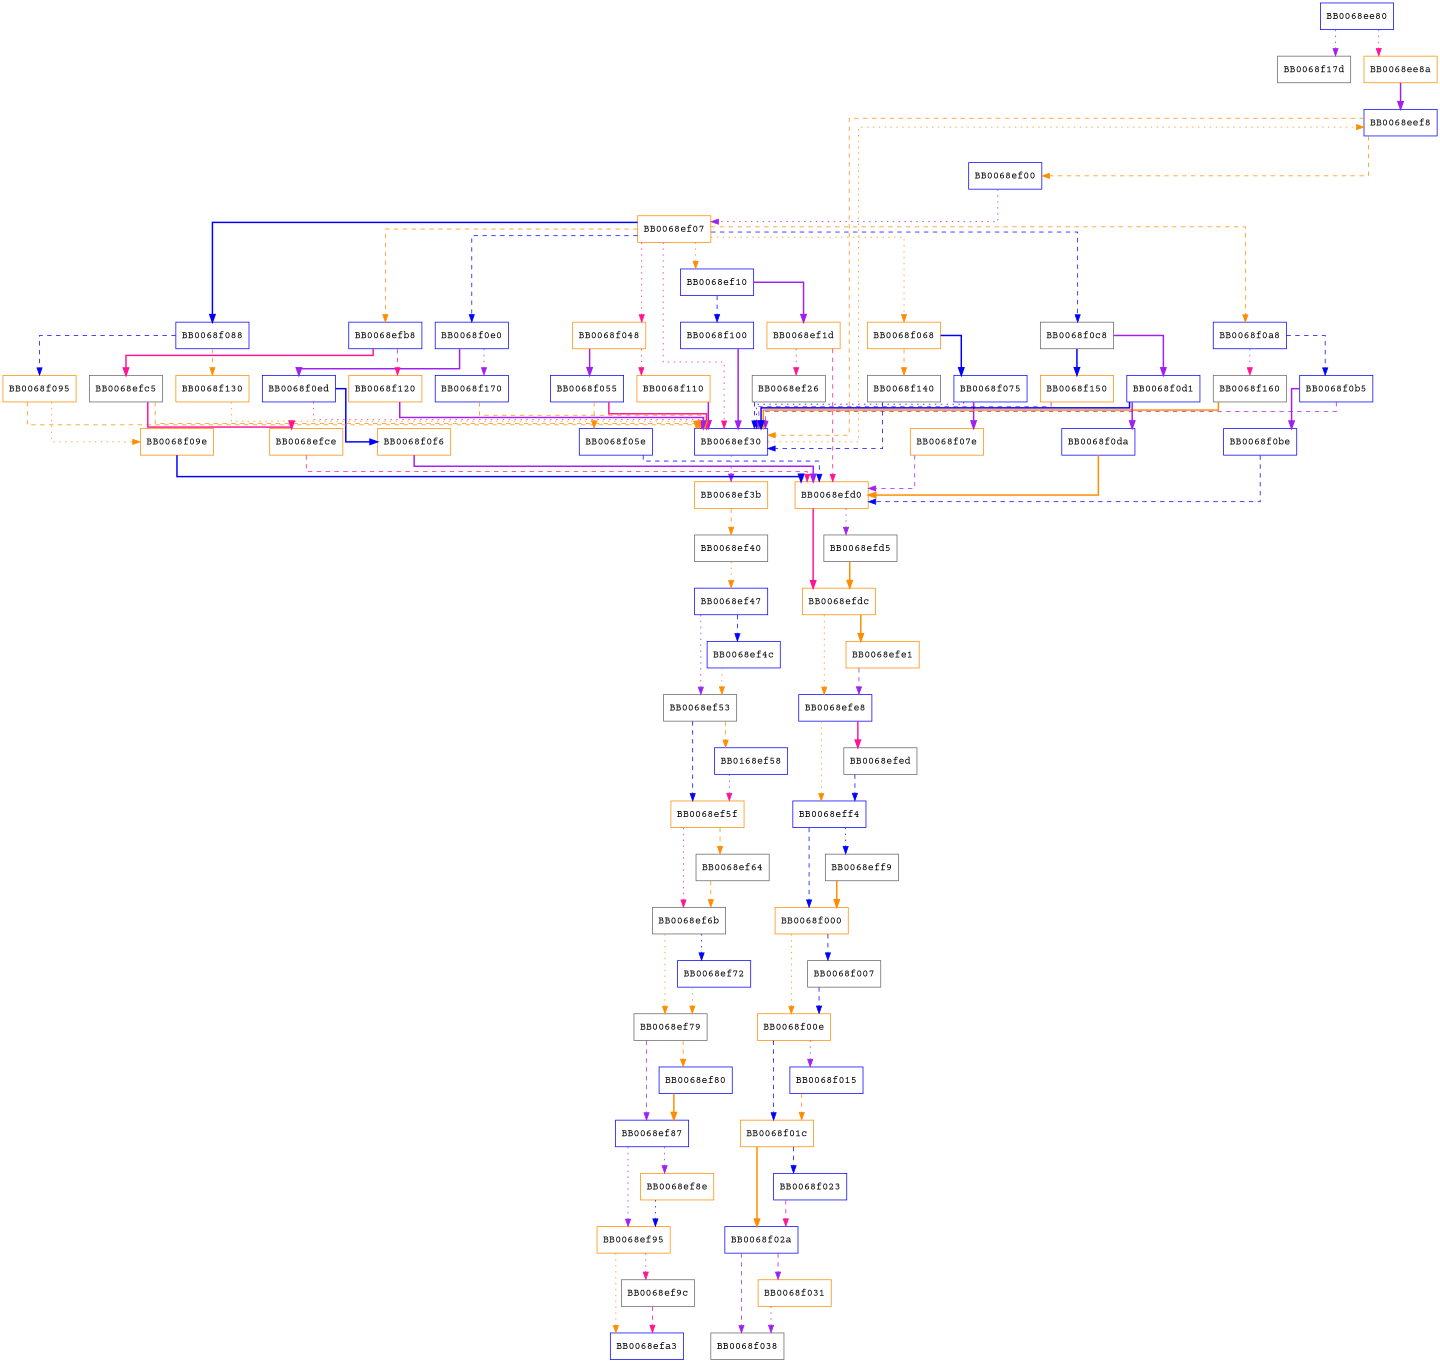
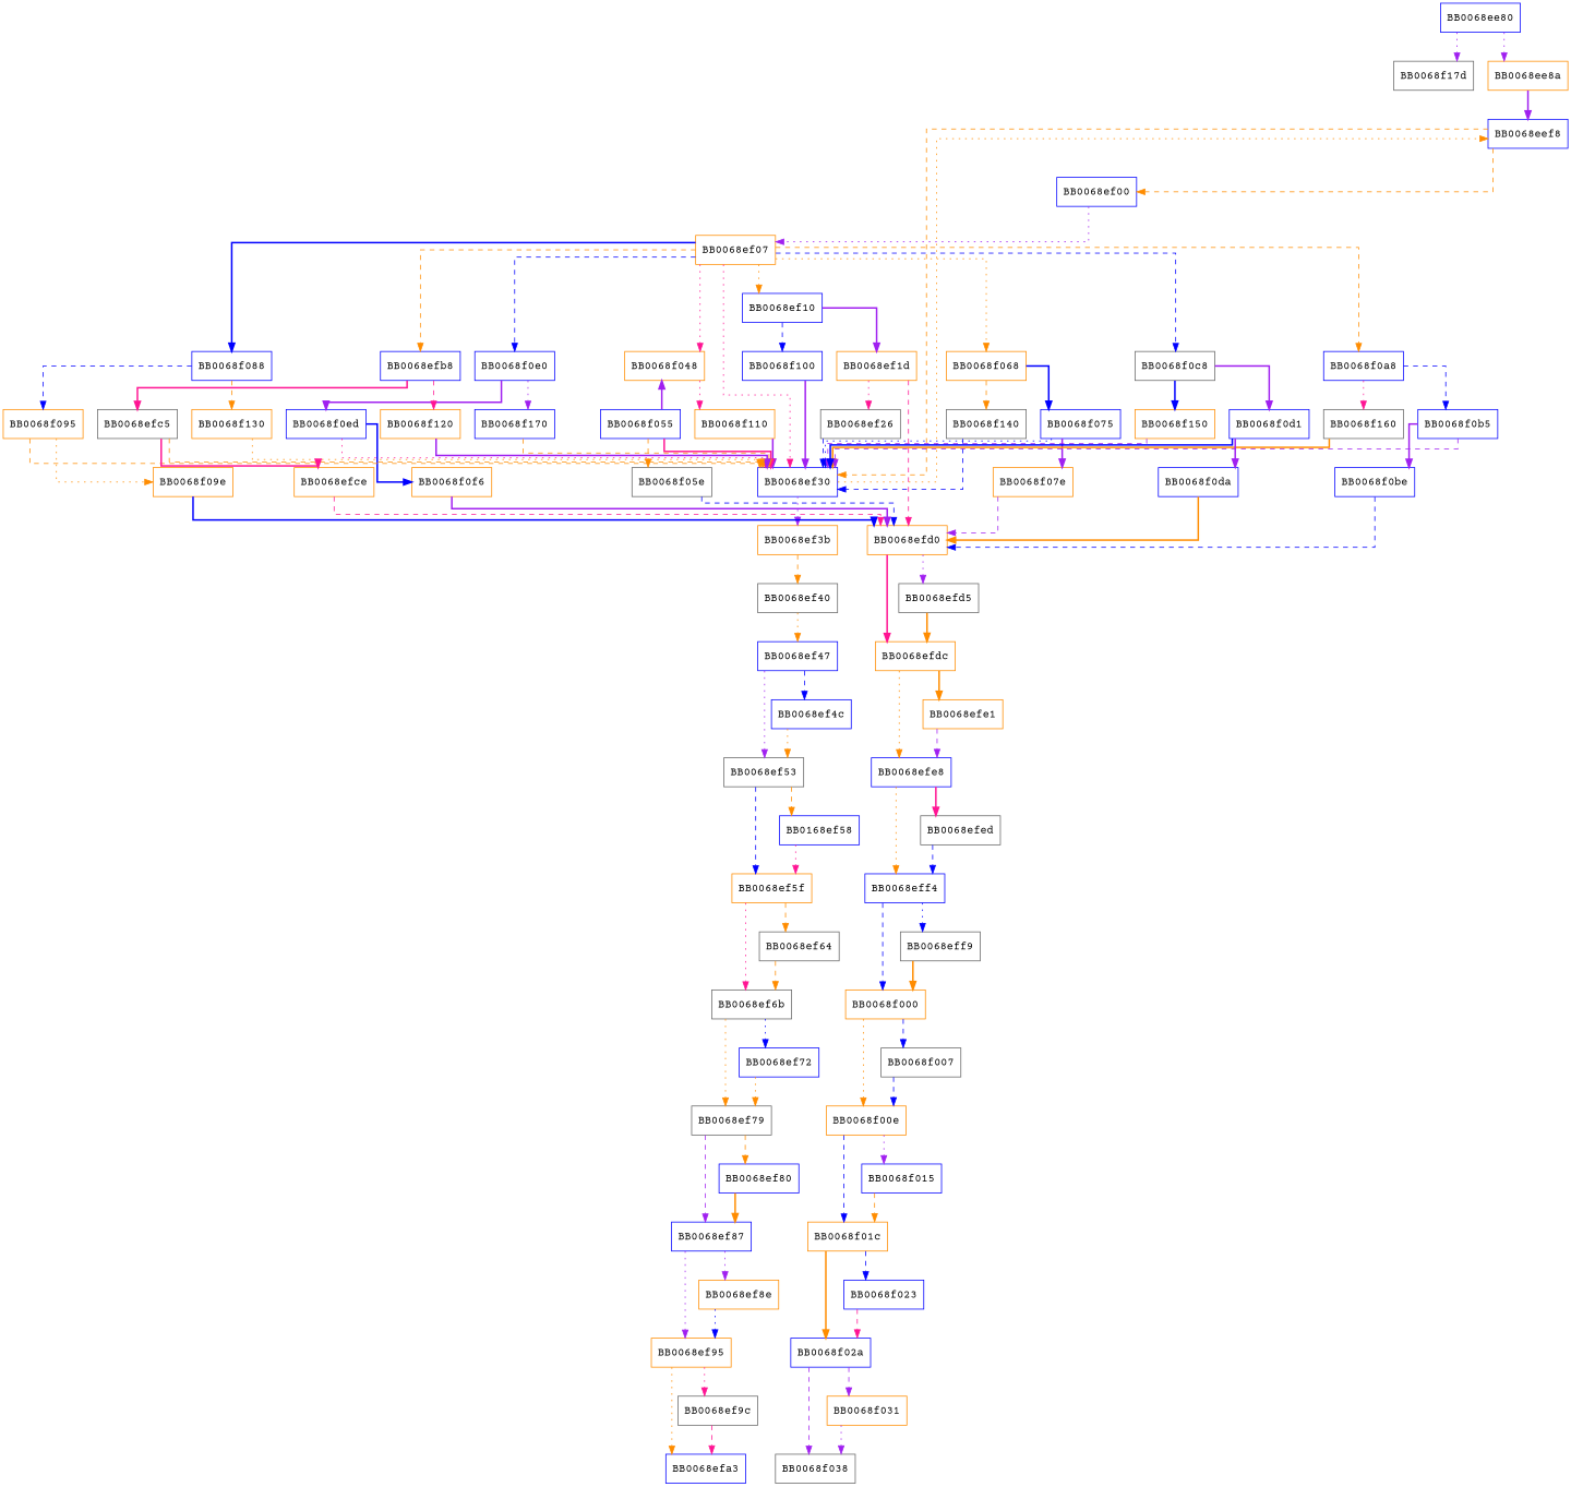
  digraph {
    fontname="Courier Prime"
    splines=ortho
    node [color=blue fontname="Courier Prime" shape=box]
    edge [color=darkorange fontname="Courier Prime" style=dashed]
    BB0068f17d [color=gray40]
    BB0068ee80
    BB0068ee8a [color=darkorange]
    BB0068eef8
    BB0068ef30
    BB0068ef00
    BB0068ef3b [color=darkorange]
    BB0068ef07 [color=darkorange]
    BB0068ef40 [color=gray40]
    BB0068f068 [color=darkorange]
    BB0068f0a8
    BB0068f048 [color=darkorange]
    BB0068f0e0
    BB0068f088
    BB0068f0c8 [color=gray40]
    BB0068efb8
    BB0068ef10
    BB0068f140 [color=gray40]
    BB0068f075
    BB0068f160 [color=gray40]
    BB0068f0b5
    BB0068f110 [color=darkorange]
    BB0068f055
    BB0068f170
    BB0068f0ed
    BB0068f130 [color=darkorange]
    BB0068f095 [color=darkorange]
    BB0068f150 [color=darkorange]
    BB0068f0d1
    BB0068f120 [color=darkorange]
    BB0068efc5 [color=gray40]
    BB0068f100
    BB0068ef1d [color=darkorange]
    BB0068f07e [color=darkorange]
    BB0068f0be
-   BB0068f05e
+   BB0068f05e [color=gray40]
    BB0068f0f6 [color=darkorange]
    BB0068f09e [color=darkorange]
    BB0068f0da
    BB0068efce [color=darkorange]
    BB0068efd0 [color=darkorange]
    BB0068ef26 [color=gray40]
    BB0068efdc [color=darkorange]
    BB0068efd5 [color=gray40]
    BB0068efe8
    BB0068efe1 [color=darkorange]
    BB0068ef53 [color=gray40]
    BB0068ef47
    BB0068ef4c
    BB0068ef5f [color=darkorange]
    n51 [label=BB0168ef58]
    BB0068ef6b [color=gray40]
    BB0068ef64 [color=gray40]
    BB0068ef79 [color=gray40]
    BB0068ef72
    BB0068ef87
    BB0068ef80
    BB0068ef95 [color=darkorange]
    BB0068ef8e [color=darkorange]
    BB0068efa3
    BB0068ef9c [color=gray40]
    BB0068eff4
    BB0068efed [color=gray40]
    BB0068f000 [color=darkorange]
    BB0068eff9 [color=gray40]
    BB0068f00e [color=darkorange]
    BB0068f007 [color=gray40]
    BB0068f01c [color=darkorange]
    BB0068f015
    BB0068f02a
    BB0068f023
    BB0068f038 [color=gray40]
    BB0068f031 [color=darkorange]
    BB0068ee80 -> BB0068f17d [color=purple style=dotted]
-   BB0068ee80 -> BB0068ee8a [color=deeppink style=dotted]
+   BB0068ee80 -> BB0068ee8a [color=purple style=dotted]
    BB0068ee8a -> BB0068eef8 [color=purple style=bold]
    BB0068eef8 -> BB0068ef30
    BB0068eef8 -> BB0068ef00
    BB0068ef30 -> BB0068eef8 [style=dotted]
    BB0068ef30 -> BB0068ef3b [color=purple style=dotted]
    BB0068ef00 -> BB0068ef07 [color=purple style=dotted]
    BB0068ef3b -> BB0068ef40
    BB0068ef07 -> BB0068ef30 [color=deeppink style=dotted]
    BB0068ef07 -> BB0068f068 [style=dotted]
    BB0068ef07 -> BB0068f0a8
    BB0068ef07 -> BB0068f048 [color=deeppink style=dotted]
    BB0068ef07 -> BB0068f0e0 [color=blue]
    BB0068ef07 -> BB0068f088 [color=blue style=bold]
    BB0068ef07 -> BB0068f0c8 [color=blue]
    BB0068ef07 -> BB0068efb8
    BB0068ef07 -> BB0068ef10 [style=dotted]
    BB0068ef40 -> BB0068ef47 [style=dotted]
    BB0068f068 -> BB0068f140
    BB0068f068 -> BB0068f075 [color=blue style=bold]
    BB0068f0a8 -> BB0068f160 [color=deeppink style=dotted]
    BB0068f0a8 -> BB0068f0b5 [color=blue]
    BB0068f048 -> BB0068f110 [color=deeppink style=dotted]
-   BB0068f048 -> BB0068f055 [color=purple style=bold]
+   BB0068f055 -> BB0068f048 [color=purple style=bold]
    BB0068f0e0 -> BB0068f170 [color=purple style=dotted]
    BB0068f0e0 -> BB0068f0ed [color=purple style=bold]
    BB0068f088 -> BB0068f130
    BB0068f088 -> BB0068f095 [color=blue]
    BB0068f0c8 -> BB0068f150 [color=blue style=bold]
    BB0068f0c8 -> BB0068f0d1 [color=purple style=bold]
    BB0068efb8 -> BB0068f120 [color=deeppink]
    BB0068efb8 -> BB0068efc5 [color=deeppink style=bold]
    BB0068ef10 -> BB0068f100 [color=blue]
    BB0068ef10 -> BB0068ef1d [color=purple style=bold]
    BB0068f140 -> BB0068ef30 [color=blue]
    BB0068f075 -> BB0068ef30 [color=blue style=dotted]
    BB0068f075 -> BB0068f07e [color=purple style=bold]
    BB0068f160 -> BB0068ef30 [style=bold]
    BB0068f0b5 -> BB0068ef30 [color=purple]
    BB0068f0b5 -> BB0068f0be [color=purple style=bold]
    BB0068f110 -> BB0068ef30 [color=purple style=bold]
    BB0068f055 -> BB0068ef30 [color=deeppink style=bold]
    BB0068f055 -> BB0068f05e
    BB0068f170 -> BB0068ef30
    BB0068f0ed -> BB0068ef30 [color=deeppink style=dotted]
    BB0068f0ed -> BB0068f0f6 [color=blue style=bold]
    BB0068f130 -> BB0068ef30 [style=dotted]
    BB0068f095 -> BB0068ef30
    BB0068f095 -> BB0068f09e [style=dotted]
    BB0068f150 -> BB0068ef30 [color=purple]
    BB0068f0d1 -> BB0068ef30 [color=blue style=bold]
    BB0068f0d1 -> BB0068f0da [color=purple style=bold]
    BB0068f120 -> BB0068ef30 [color=purple style=bold]
    BB0068efc5 -> BB0068ef30
    BB0068efc5 -> BB0068efce [color=deeppink style=bold]
    BB0068f100 -> BB0068ef30 [color=purple style=bold]
    BB0068ef1d -> BB0068efd0 [color=deeppink]
    BB0068ef1d -> BB0068ef26 [color=deeppink style=dotted]
    BB0068f07e -> BB0068efd0 [color=purple]
    BB0068f0be -> BB0068efd0 [color=blue]
    BB0068f05e -> BB0068efd0 [color=blue]
    BB0068f0f6 -> BB0068efd0 [color=purple style=bold]
    BB0068f09e -> BB0068efd0 [color=blue style=bold]
    BB0068f0da -> BB0068efd0 [style=bold]
    BB0068efce -> BB0068efd0 [color=deeppink]
    BB0068efd0 -> BB0068efdc [color=deeppink style=bold]
    BB0068efd0 -> BB0068efd5 [color=purple style=dotted]
    BB0068ef26 -> BB0068ef30 [color=blue]
    BB0068efdc -> BB0068efe8 [style=dotted]
    BB0068efdc -> BB0068efe1 [style=bold]
    BB0068efd5 -> BB0068efdc [style=bold]
    BB0068efe8 -> BB0068eff4 [style=dotted]
    BB0068efe8 -> BB0068efed [color=deeppink style=bold]
    BB0068efe1 -> BB0068efe8 [color=purple]
    BB0068ef53 -> BB0068ef5f [color=blue]
    BB0068ef53 -> n51
    BB0068ef47 -> BB0068ef53 [color=purple style=dotted]
    BB0068ef47 -> BB0068ef4c [color=blue]
    BB0068ef4c -> BB0068ef53 [style=dotted]
    BB0068ef5f -> BB0068ef6b [color=deeppink style=dotted]
    BB0068ef5f -> BB0068ef64
    n51 -> BB0068ef5f [color=deeppink style=dotted]
    BB0068ef6b -> BB0068ef79 [style=dotted]
    BB0068ef6b -> BB0068ef72 [color=blue style=dotted]
    BB0068ef64 -> BB0068ef6b
    BB0068ef79 -> BB0068ef87 [color=purple]
    BB0068ef79 -> BB0068ef80
    BB0068ef72 -> BB0068ef79 [style=dotted]
    BB0068ef87 -> BB0068ef95 [color=purple style=dotted]
    BB0068ef87 -> BB0068ef8e [color=purple style=dotted]
    BB0068ef80 -> BB0068ef87 [style=bold]
    BB0068ef95 -> BB0068efa3 [style=dotted]
    BB0068ef95 -> BB0068ef9c [color=deeppink style=dotted]
    BB0068ef8e -> BB0068ef95 [color=blue style=dotted]
    BB0068ef9c -> BB0068efa3 [color=deeppink]
    BB0068eff4 -> BB0068f000 [color=blue]
    BB0068eff4 -> BB0068eff9 [color=blue style=dotted]
    BB0068efed -> BB0068eff4 [color=blue]
    BB0068f000 -> BB0068f00e [style=dotted]
    BB0068f000 -> BB0068f007 [color=blue]
    BB0068eff9 -> BB0068f000 [style=bold]
    BB0068f00e -> BB0068f01c [color=blue]
    BB0068f00e -> BB0068f015 [color=purple style=dotted]
    BB0068f007 -> BB0068f00e [color=blue]
    BB0068f01c -> BB0068f02a [style=bold]
    BB0068f01c -> BB0068f023 [color=blue]
    BB0068f015 -> BB0068f01c
    BB0068f02a -> BB0068f038 [color=purple]
    BB0068f02a -> BB0068f031 [color=purple]
    BB0068f023 -> BB0068f02a [color=deeppink]
    BB0068f031 -> BB0068f038 [color=purple style=dotted]
  }
